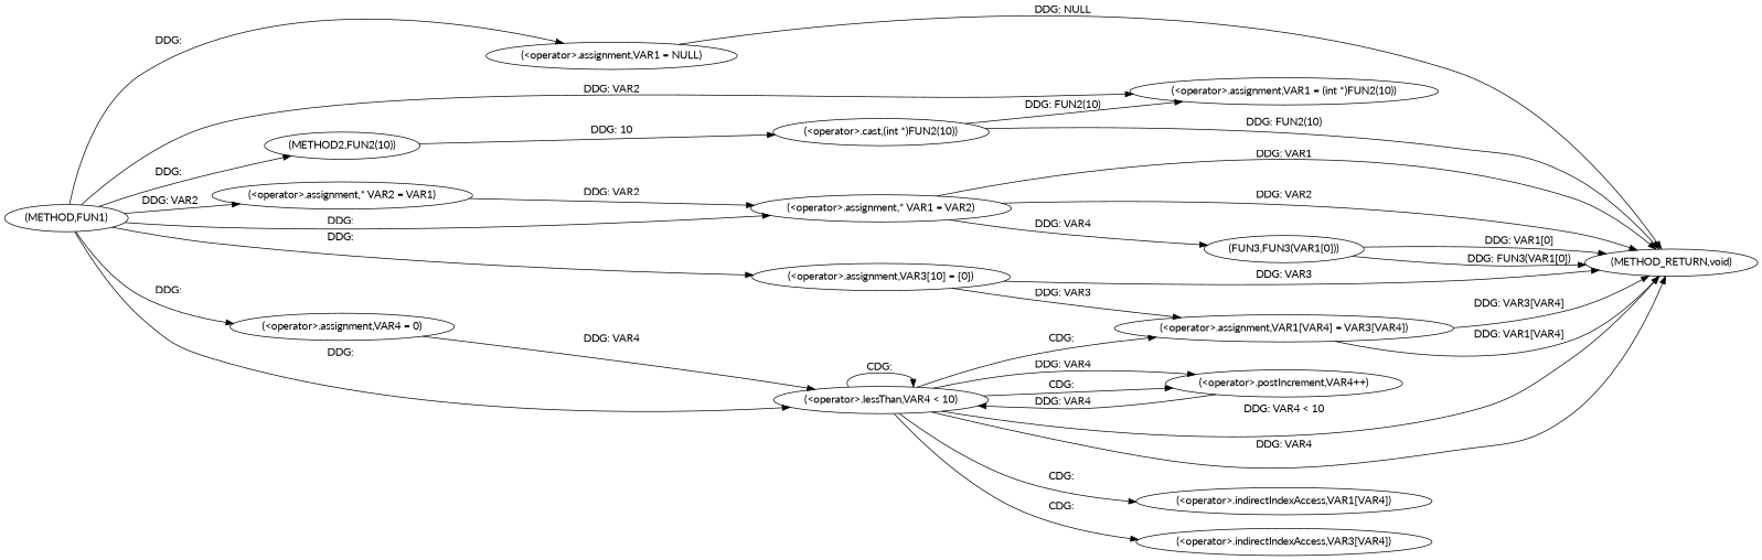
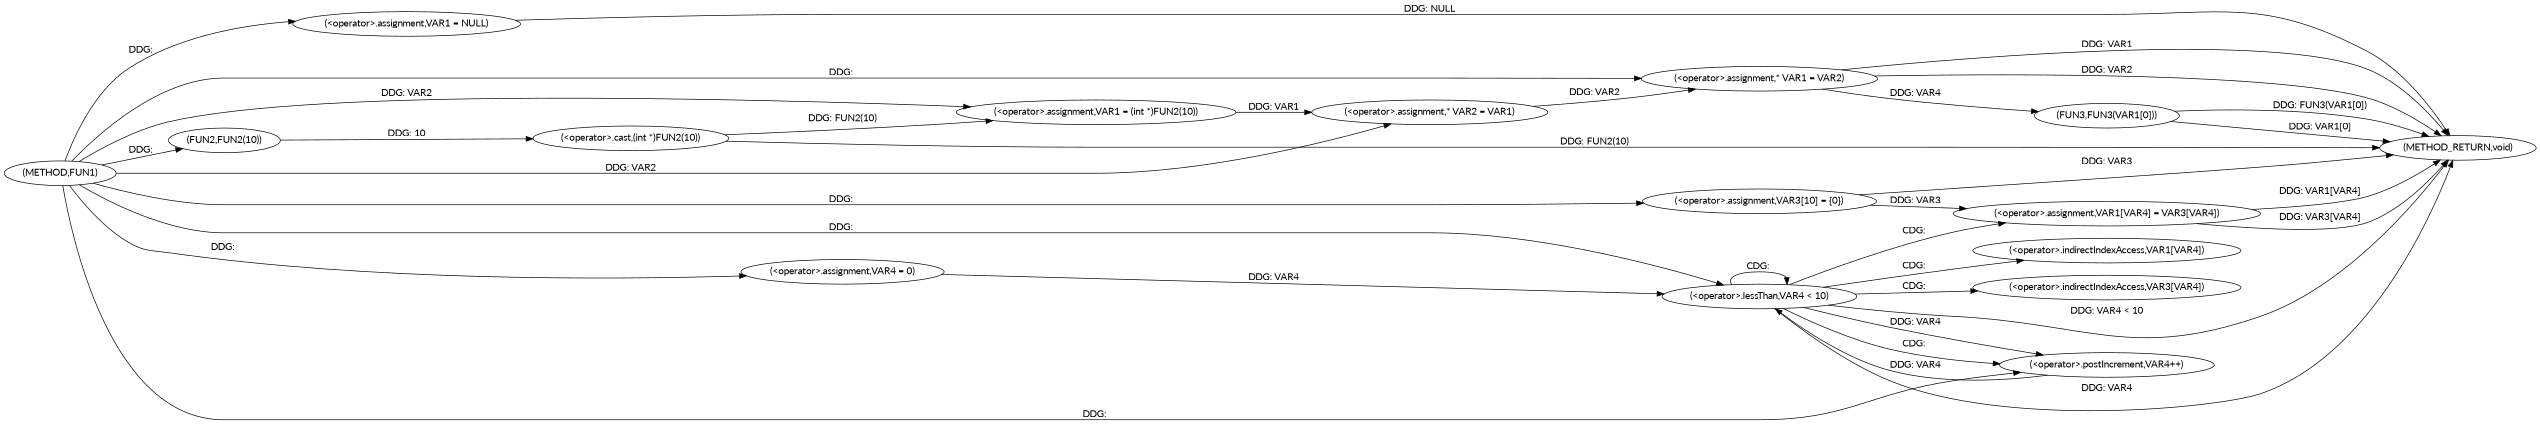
  digraph {
    fontname=Lato
    rankdir=LR
    node [fontname=Lato]
    edge [fontname=Lato]
    n1 [label="(METHOD,FUN1)"]
    n2 [label="(<operator>.assignment,VAR1 = NULL)"]
    n3 [label="(<operator>.assignment,VAR1 = (int *)FUN2(10))"]
-   n4 [label="(METHOD2,FUN2(10))"]
+   n4 [label="(FUN2,FUN2(10))"]
    n5 [label="(<operator>.assignment,* VAR2 = VAR1)"]
    n6 [label="(<operator>.assignment,* VAR1 = VAR2)"]
    n7 [label="(<operator>.assignment,VAR3[10] = {0})"]
    n8 [label="(<operator>.assignment,VAR4 = 0)"]
    n9 [label="(<operator>.lessThan,VAR4 < 10)"]
    n10 [label="(<operator>.postIncrement,VAR4++)"]
    n11 [label="(METHOD_RETURN,void)"]
    n12 [label="(<operator>.cast,(int *)FUN2(10))"]
    n13 [label="(FUN3,FUN3(VAR1[0]))"]
    n14 [label="(<operator>.assignment,VAR1[VAR4] = VAR3[VAR4])"]
    n15 [label="(<operator>.indirectIndexAccess,VAR1[VAR4])"]
    n16 [label="(<operator>.indirectIndexAccess,VAR3[VAR4])"]
    n1 -> n2 [label="DDG: "]
    n1 -> n3 [label="DDG: VAR2"]
    n1 -> n4 [label="DDG: "]
    n1 -> n5 [label="DDG: VAR2"]
    n1 -> n6 [label="DDG: "]
    n1 -> n7 [label="DDG: "]
    n1 -> n8 [label="DDG: "]
    n1 -> n9 [label="DDG: "]
+   n1 -> n10 [label="DDG: "]
    n2 -> n11 [label="DDG: NULL"]
+   n3 -> n5 [label="DDG: VAR1"]
    n4 -> n12 [label="DDG: 10"]
    n5 -> n6 [label="DDG: VAR2"]
    n6 -> n11 [label="DDG: VAR1"]
    n6 -> n11 [label="DDG: VAR2"]
    n6 -> n13 [label="DDG: VAR4"]
    n7 -> n11 [label="DDG: VAR3"]
    n7 -> n14 [label="DDG: VAR3"]
    n8 -> n9 [label="DDG: VAR4"]
    n9 -> n9 [label="CDG: "]
    n9 -> n10 [label="DDG: VAR4"]
    n9 -> n10 [label="CDG: "]
    n9 -> n11 [label="DDG: VAR4 < 10"]
    n9 -> n11 [label="DDG: VAR4"]
    n9 -> n14 [label="CDG: "]
    n9 -> n15 [label="CDG: "]
    n9 -> n16 [label="CDG: "]
    n10 -> n9 [label="DDG: VAR4"]
    n12 -> n3 [label="DDG: FUN2(10)"]
    n12 -> n11 [label="DDG: FUN2(10)"]
    n13 -> n11 [label="DDG: VAR1[0]"]
    n13 -> n11 [label="DDG: FUN3(VAR1[0])"]
    n14 -> n11 [label="DDG: VAR3[VAR4]"]
    n14 -> n11 [label="DDG: VAR1[VAR4]"]
  }
